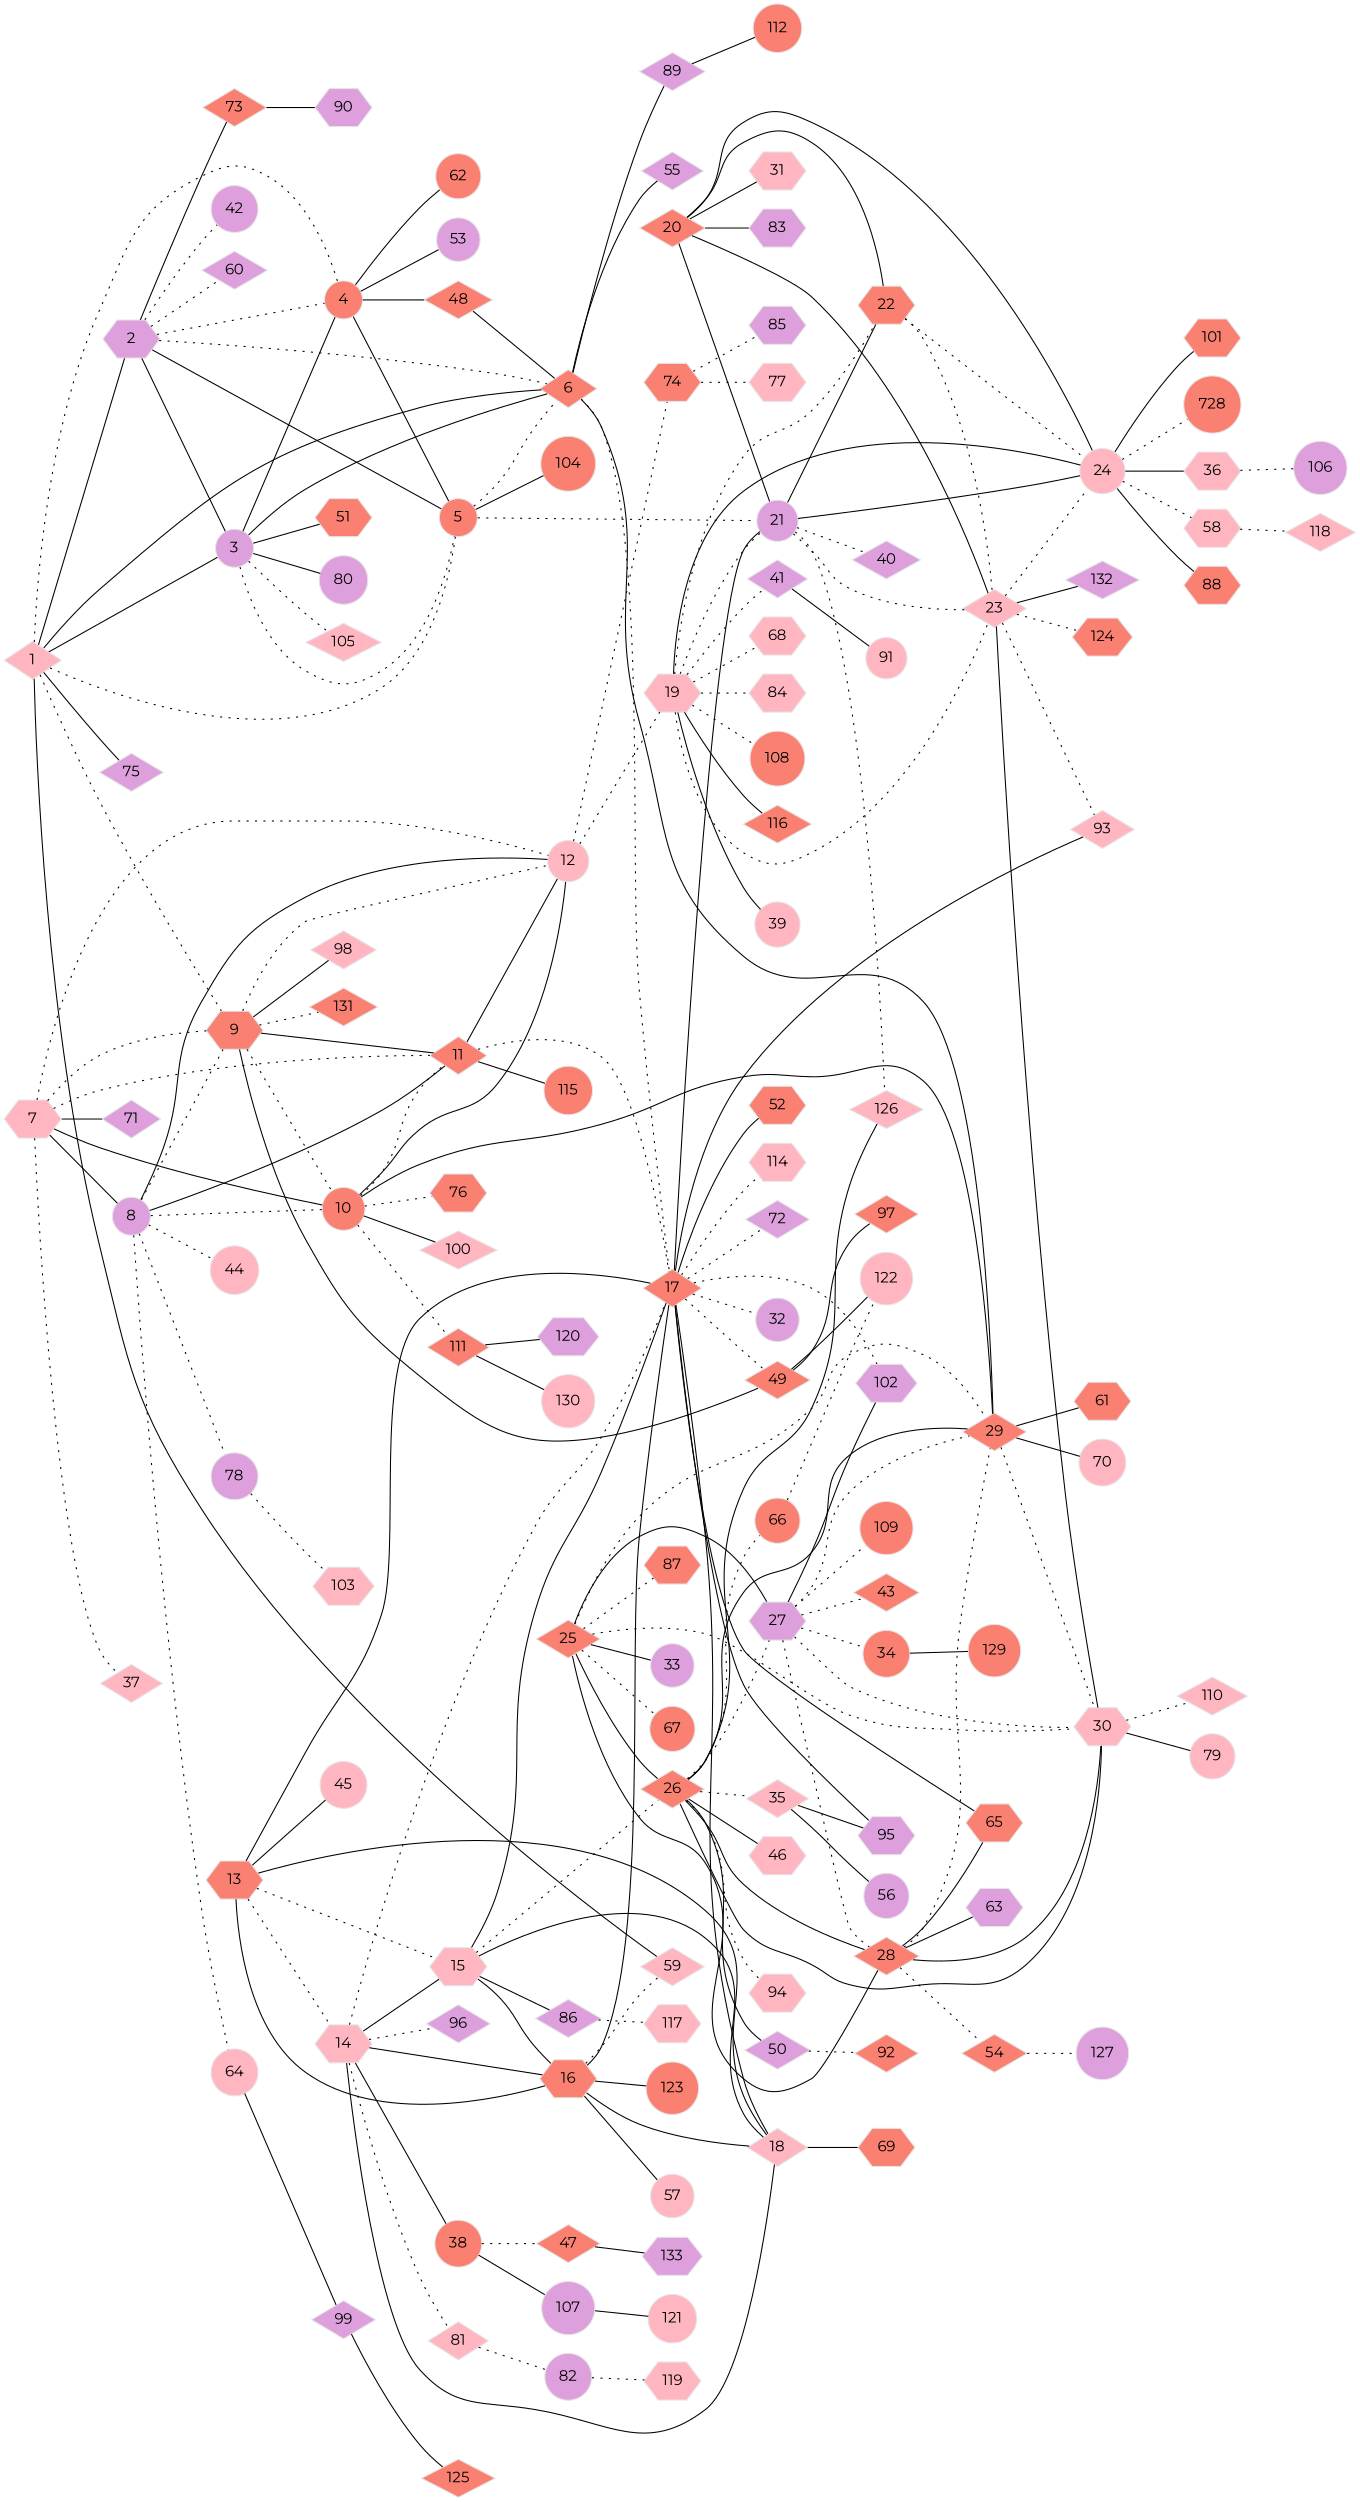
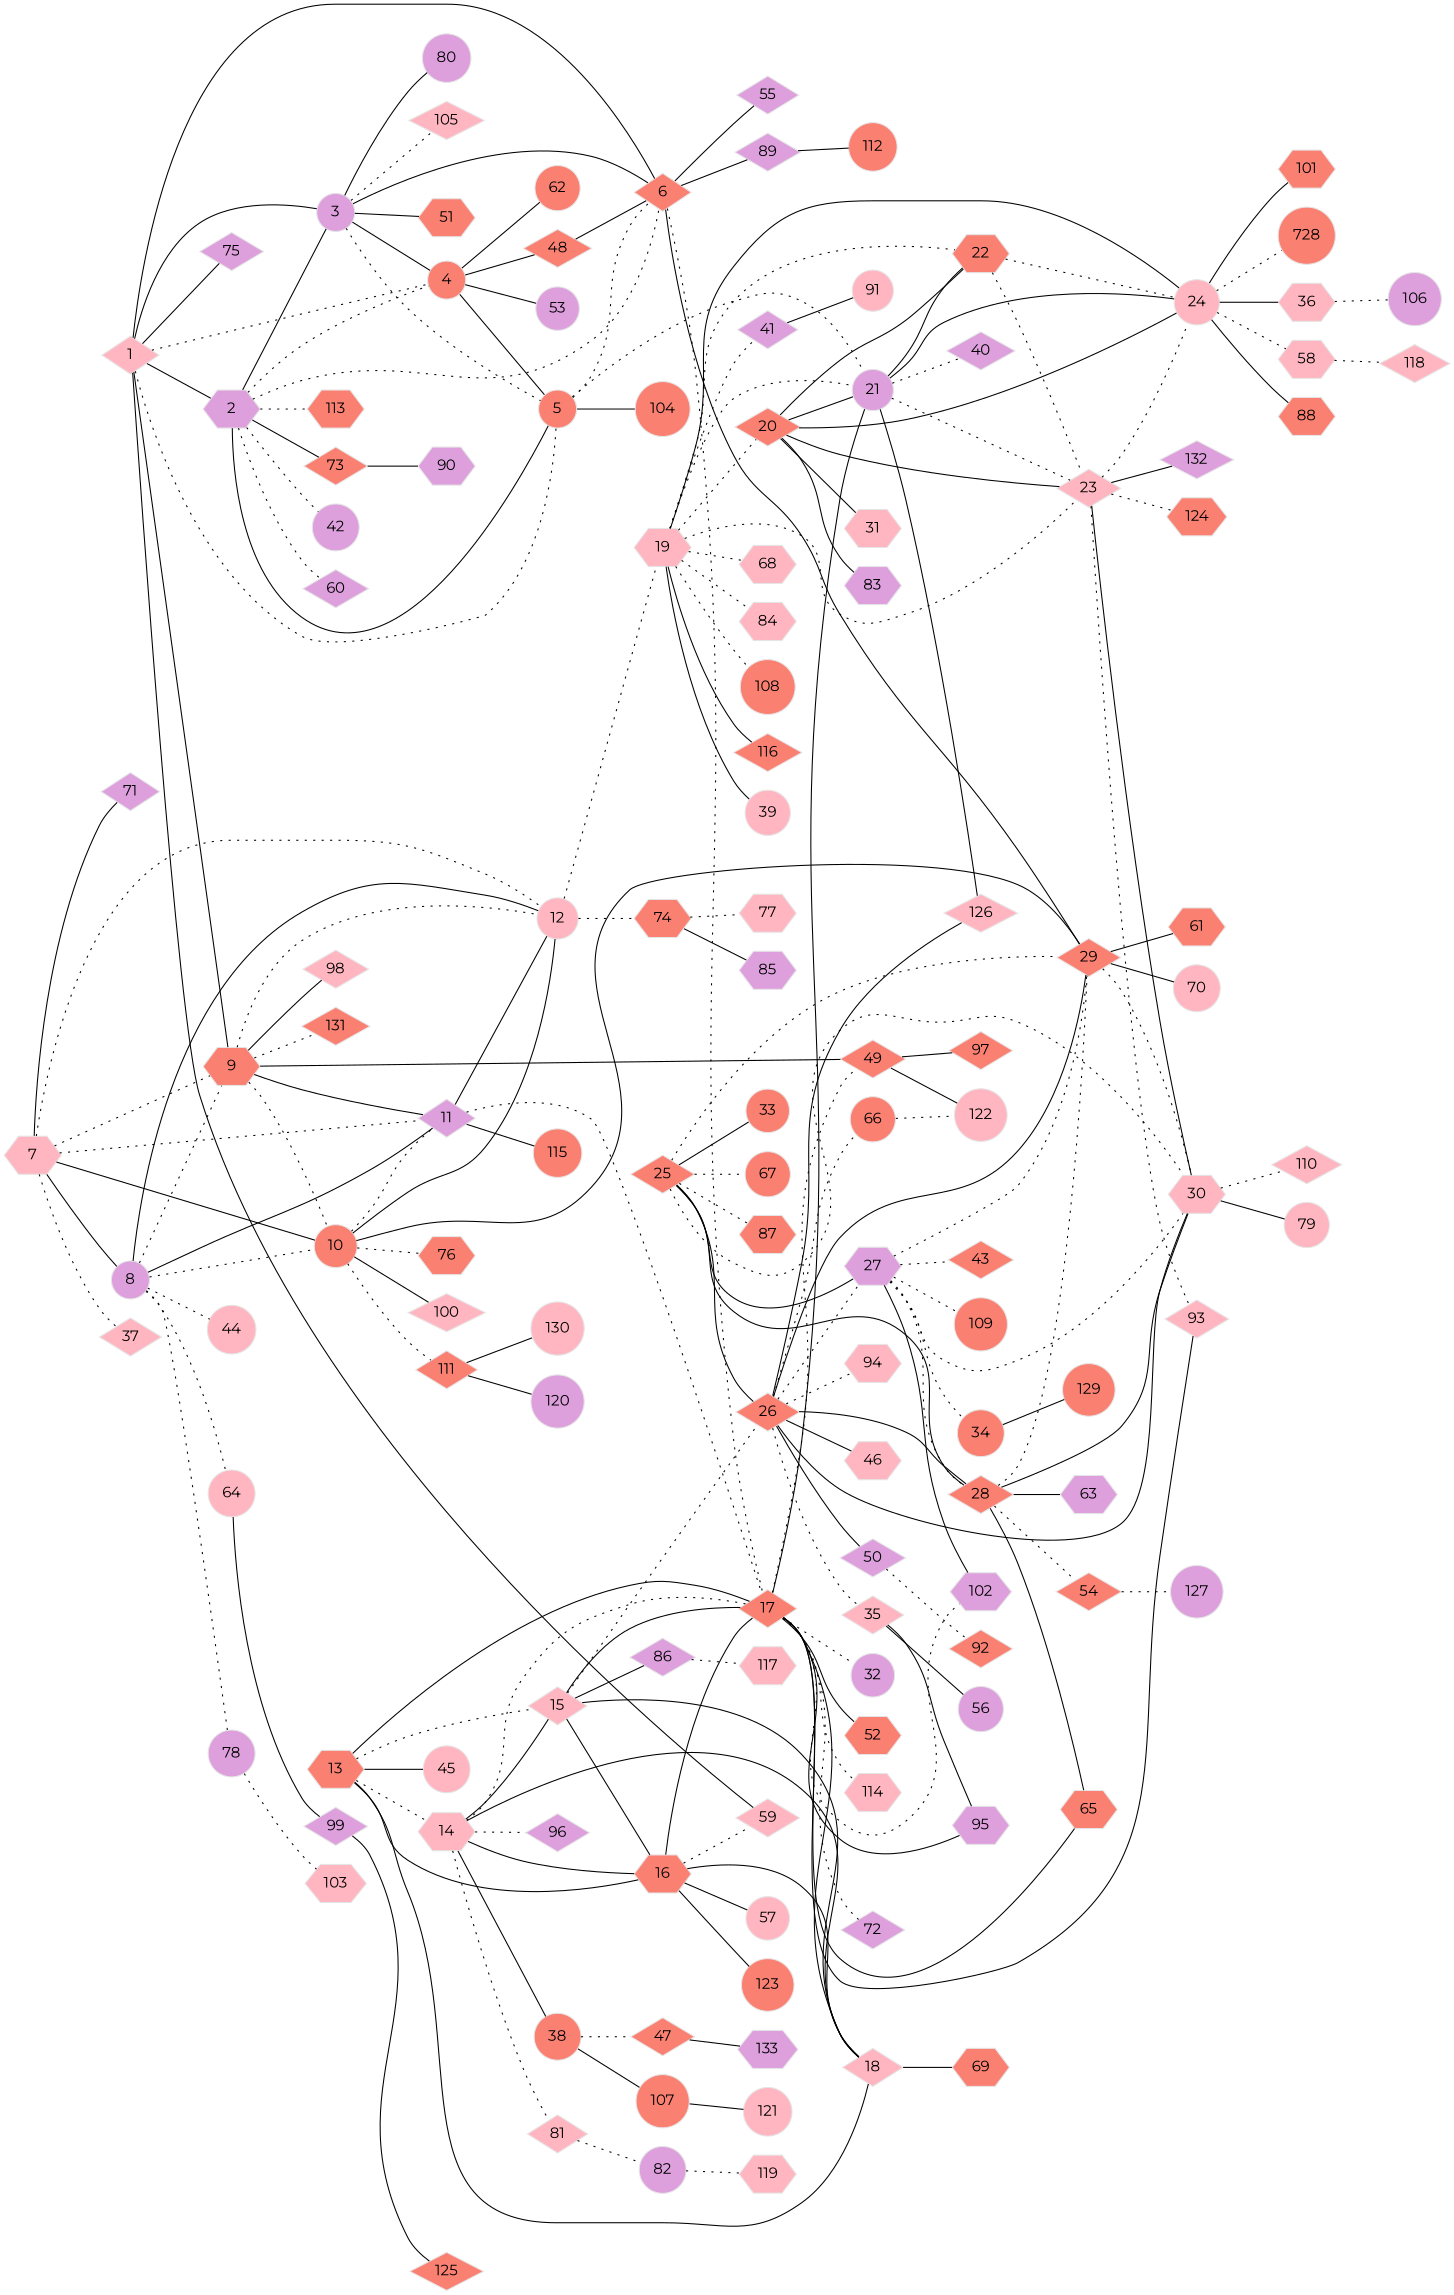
  graph {
    fontname=Montserrat
    rankdir=LR
    node [color=gray90 fillcolor=salmon fontname=Montserrat shape=diamond style=filled]
    edge [fontname=Montserrat style=solid]
    1 [fillcolor=lightpink]
    2 [fillcolor=plum shape=hexagon]
    3 [fillcolor=plum shape=circle]
    4 [shape=circle]
    5 [shape=circle]
    6
    9 [shape=hexagon]
    59 [fillcolor=lightpink]
    75 [fillcolor=plum]
    42 [fillcolor=plum shape=circle]
    60 [fillcolor=plum]
    73
+   113 [shape=hexagon]
    51 [shape=hexagon]
    80 [fillcolor=plum shape=circle]
    105 [fillcolor=lightpink]
    48
    53 [fillcolor=plum shape=circle]
    62 [shape=circle]
    21 [fillcolor=plum shape=circle]
    104 [shape=circle]
    17
    29
    55 [fillcolor=plum]
    89 [fillcolor=plum]
    10 [shape=circle]
-   11
+   11 [fillcolor=plum]
    12 [fillcolor=lightpink shape=circle]
    49
    98 [fillcolor=lightpink]
    131
    90 [fillcolor=plum shape=hexagon]
    22 [shape=hexagon]
    23 [fillcolor=lightpink]
    24 [fillcolor=lightpink shape=circle]
    40 [fillcolor=plum]
    126 [fillcolor=lightpink]
    18 [fillcolor=lightpink]
    32 [fillcolor=plum shape=circle]
    52 [shape=hexagon]
    65 [shape=hexagon]
    72 [fillcolor=plum]
    93 [fillcolor=lightpink]
    95 [fillcolor=plum shape=hexagon]
    102 [fillcolor=plum shape=hexagon]
    114 [fillcolor=lightpink shape=hexagon]
    30 [fillcolor=lightpink shape=hexagon]
    61 [shape=hexagon]
    70 [fillcolor=lightpink shape=circle]
    112 [shape=circle]
    7 [fillcolor=lightpink shape=hexagon]
    8 [fillcolor=plum shape=circle]
    37 [fillcolor=lightpink]
    71 [fillcolor=plum]
    44 [fillcolor=lightpink shape=circle]
    64 [fillcolor=lightpink shape=circle]
    78 [fillcolor=plum shape=circle]
    76 [shape=hexagon]
    100 [fillcolor=lightpink]
    111
    115 [shape=circle]
    19 [fillcolor=lightpink shape=hexagon]
    74 [shape=hexagon]
    99 [fillcolor=plum]
    103 [fillcolor=lightpink shape=hexagon]
    97
    122 [fillcolor=lightpink shape=circle]
-   120 [fillcolor=plum shape=hexagon]
+   120 [fillcolor=plum shape=circle]
    130 [fillcolor=lightpink shape=circle]
    20
    39 [fillcolor=lightpink shape=circle]
    41 [fillcolor=plum]
    68 [fillcolor=lightpink shape=hexagon]
    84 [fillcolor=lightpink shape=hexagon]
    108 [shape=circle]
    116
    77 [fillcolor=lightpink shape=hexagon]
    85 [fillcolor=plum shape=hexagon]
    13 [shape=hexagon]
    14 [fillcolor=lightpink shape=hexagon]
-   15 [fillcolor=lightpink shape=hexagon]
+   15 [fillcolor=lightpink]
    16 [shape=hexagon]
    45 [fillcolor=lightpink shape=circle]
    38 [shape=circle]
    81 [fillcolor=lightpink]
    96 [fillcolor=plum]
    26
    86 [fillcolor=plum]
    57 [fillcolor=lightpink shape=circle]
    123 [shape=circle]
    69 [shape=hexagon]
    47
-   107 [fillcolor=plum shape=circle]
+   107 [shape=circle]
    82 [fillcolor=plum shape=circle]
    27 [fillcolor=plum shape=hexagon]
    28
    35 [fillcolor=lightpink]
    46 [fillcolor=lightpink shape=hexagon]
    50 [fillcolor=plum]
    66 [shape=circle]
    94 [fillcolor=lightpink shape=hexagon]
    117 [fillcolor=lightpink shape=hexagon]
    31 [fillcolor=lightpink shape=hexagon]
    83 [fillcolor=plum shape=hexagon]
    124 [shape=hexagon]
    132 [fillcolor=plum]
    36 [fillcolor=lightpink shape=hexagon]
    58 [fillcolor=lightpink shape=hexagon]
    88 [shape=hexagon]
    101 [shape=hexagon]
    n111 [label=728 shape=circle]
    91 [fillcolor=lightpink shape=circle]
    79 [fillcolor=lightpink shape=circle]
    110 [fillcolor=lightpink]
    106 [fillcolor=plum shape=circle]
    118 [fillcolor=lightpink]
    25
-   33 [fillcolor=plum shape=circle]
+   33 [shape=circle]
    67 [shape=circle]
    87 [shape=hexagon]
    34 [shape=circle]
    43
    109 [shape=circle]
    54
    63 [fillcolor=plum shape=hexagon]
    56 [fillcolor=plum shape=circle]
    92
    129 [shape=circle]
    127 [fillcolor=plum shape=circle]
    133 [fillcolor=plum shape=hexagon]
    121 [fillcolor=lightpink shape=circle]
    125
    119 [fillcolor=lightpink shape=hexagon]
    1 -- 2
    1 -- 3
    1 -- 4 [style=dotted]
    1 -- 5 [style=dotted]
    1 -- 6
-   1 -- 9 [style=dotted]
+   1 -- 9
    1 -- 59
    1 -- 75
    2 -- 3
    2 -- 4 [style=dotted]
    2 -- 5
    2 -- 6 [style=dotted]
    2 -- 42 [style=dotted]
    2 -- 60 [style=dotted]
    2 -- 73
+   2 -- 113 [style=dotted]
    3 -- 4
    3 -- 5 [style=dotted]
    3 -- 6
    3 -- 51
    3 -- 80
    3 -- 105 [style=dotted]
    4 -- 5
    4 -- 48
    4 -- 53
    4 -- 62
    5 -- 6 [style=dotted]
    5 -- 21 [style=dotted]
    5 -- 104
    6 -- 17 [style=dotted]
    6 -- 29
    6 -- 55
    6 -- 89
    9 -- 10 [style=dotted]
    9 -- 11
    9 -- 12 [style=dotted]
    9 -- 49
    9 -- 98
    9 -- 131 [style=dotted]
    73 -- 90
    48 -- 6
    21 -- 22
    21 -- 23 [style=dotted]
    21 -- 24
    21 -- 40 [style=dotted]
-   21 -- 126 [style=dotted]
+   21 -- 126
    17 -- 21
    17 -- 49 [style=dotted]
    17 -- 18
    17 -- 32 [style=dotted]
    17 -- 52
    17 -- 65
    17 -- 72 [style=dotted]
    17 -- 93
    17 -- 95
    17 -- 102 [style=dotted]
    17 -- 114 [style=dotted]
    29 -- 30 [style=dotted]
    29 -- 61
    29 -- 70
    89 -- 112
    10 -- 29
    10 -- 11 [style=dotted]
    10 -- 12
    10 -- 76 [style=dotted]
    10 -- 100
    10 -- 111 [style=dotted]
    11 -- 17 [style=dotted]
    11 -- 12
    11 -- 115
    12 -- 19 [style=dotted]
    12 -- 74 [style=dotted]
    49 -- 97
    49 -- 122
    22 -- 23 [style=dotted]
    22 -- 24 [style=dotted]
    23 -- 24 [style=dotted]
    23 -- 93 [style=dotted]
    23 -- 30
    23 -- 124 [style=dotted]
    23 -- 132
    24 -- 36
    24 -- 58 [style=dotted]
    24 -- 88
    24 -- 101
    24 -- n111 [style=dotted]
    18 -- 69
    30 -- 79
    30 -- 110 [style=dotted]
    7 -- 9 [style=dotted]
    7 -- 10
    7 -- 11 [style=dotted]
    7 -- 12 [style=dotted]
    7 -- 8
    7 -- 37 [style=dotted]
    7 -- 71
    8 -- 9 [style=dotted]
    8 -- 10 [style=dotted]
    8 -- 11
    8 -- 12
    8 -- 44 [style=dotted]
    8 -- 64 [style=dotted]
    8 -- 78 [style=dotted]
    64 -- 99
    78 -- 103 [style=dotted]
    111 -- 120
    111 -- 130
    19 -- 21 [style=dotted]
    19 -- 22 [style=dotted]
    19 -- 23 [style=dotted]
    19 -- 24
+   19 -- 20 [style=dotted]
    19 -- 39
    19 -- 41 [style=dotted]
    19 -- 68 [style=dotted]
    19 -- 84 [style=dotted]
    19 -- 108 [style=dotted]
    19 -- 116
    74 -- 77 [style=dotted]
-   74 -- 85 [style=dotted]
+   74 -- 85
    99 -- 125
    20 -- 21
    20 -- 22
    20 -- 23
    20 -- 24
    20 -- 31
    20 -- 83
    41 -- 91
    13 -- 17
    13 -- 18
    13 -- 14 [style=dotted]
    13 -- 15 [style=dotted]
    13 -- 16
    13 -- 45
    14 -- 17 [style=dotted]
    14 -- 18
    14 -- 15
    14 -- 16
    14 -- 38
    14 -- 81 [style=dotted]
    14 -- 96 [style=dotted]
    15 -- 17
    15 -- 18
    15 -- 16
    15 -- 26 [style=dotted]
    15 -- 86
    16 -- 59 [style=dotted]
    16 -- 17
    16 -- 18
    16 -- 57
    16 -- 123
    38 -- 47 [style=dotted]
    38 -- 107
    81 -- 82 [style=dotted]
    26 -- 29
    26 -- 126
    26 -- 30
    26 -- 27 [style=dotted]
    26 -- 28
    26 -- 35 [style=dotted]
    26 -- 46
    26 -- 50
    26 -- 66 [style=dotted]
    26 -- 94 [style=dotted]
    86 -- 117 [style=dotted]
    47 -- 133
    107 -- 121
    82 -- 119 [style=dotted]
    27 -- 29 [style=dotted]
    27 -- 102
    27 -- 30 [style=dotted]
    27 -- 28 [style=dotted]
    27 -- 34 [style=dotted]
    27 -- 43 [style=dotted]
    27 -- 109 [style=dotted]
    28 -- 29 [style=dotted]
    28 -- 65
    28 -- 30
    28 -- 54 [style=dotted]
    28 -- 63
    35 -- 95
    35 -- 56
    50 -- 92 [style=dotted]
    66 -- 122 [style=dotted]
    36 -- 106 [style=dotted]
    58 -- 118 [style=dotted]
    25 -- 29 [style=dotted]
    25 -- 30 [style=dotted]
    25 -- 26
    25 -- 27
    25 -- 28
    25 -- 33
    25 -- 67 [style=dotted]
    25 -- 87 [style=dotted]
    34 -- 129
    54 -- 127 [style=dotted]
  }
